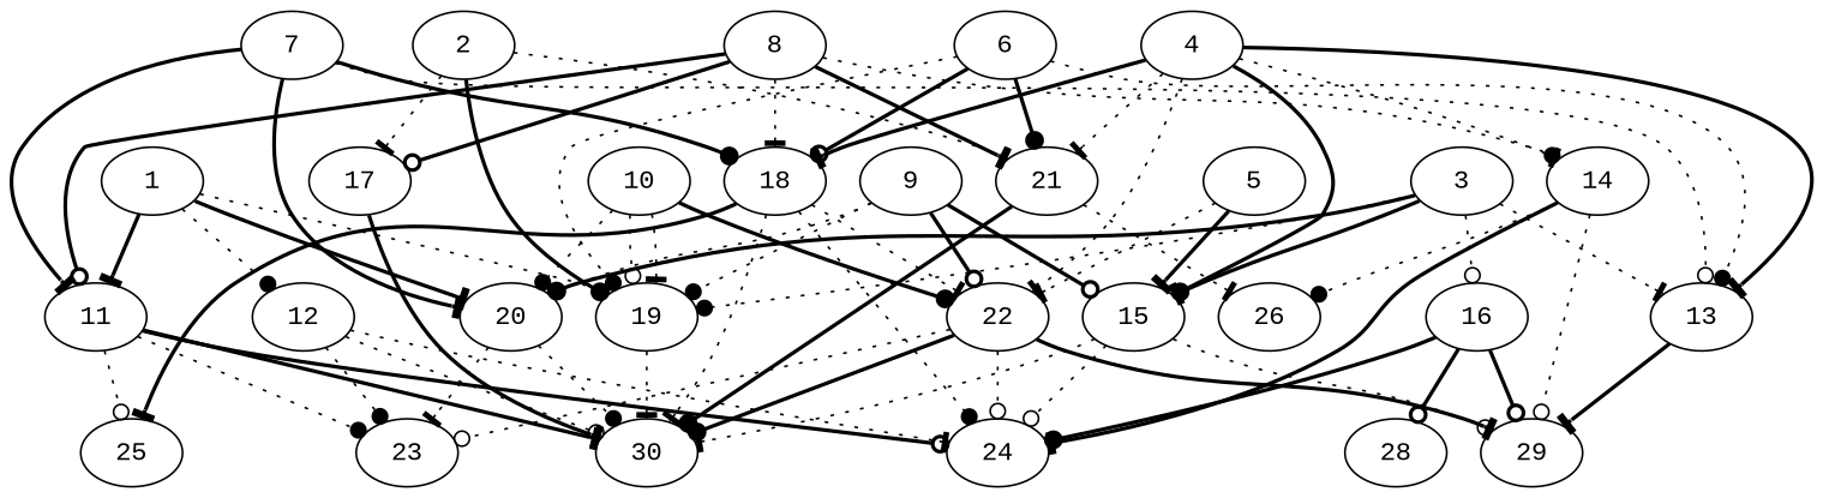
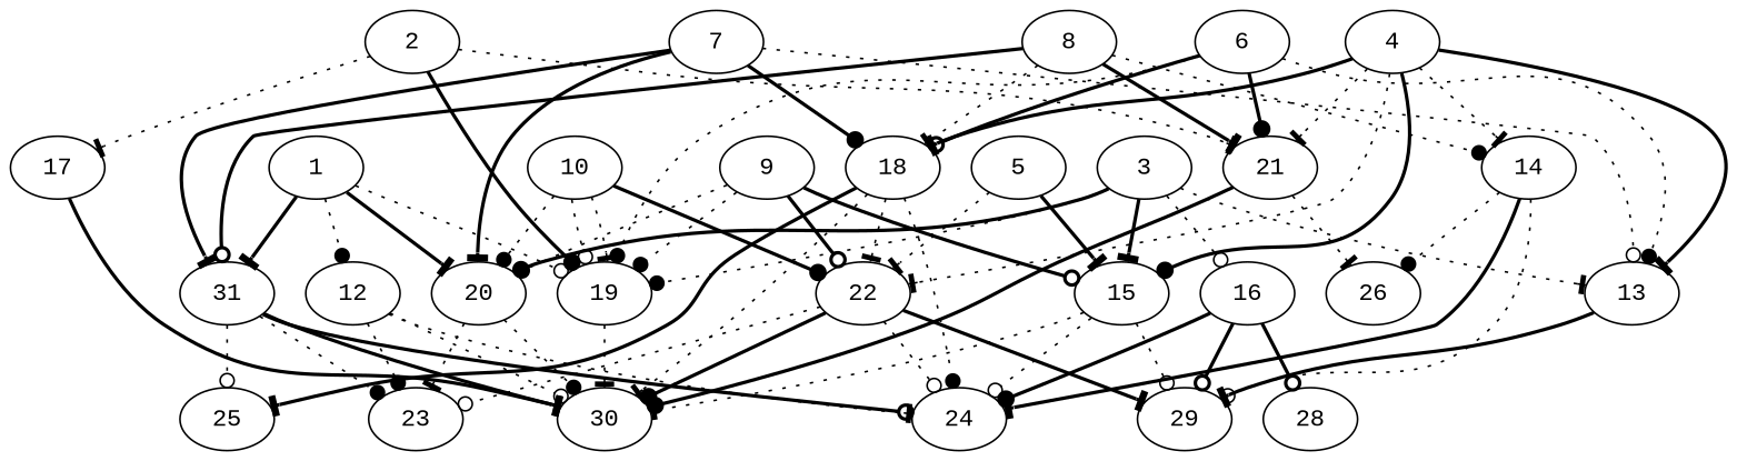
  digraph {
    fontname="Liberation Mono"
    node [alpha=0.12 fontname="Liberation Mono"]
    edge [arrowhead=tee fontname="Liberation Mono" style=dotted]
    1 [alpha=0.04 expect_size=51077120]
-   11 [alpha=0.04 expect_size=32818176]
+   11 [alpha=0.04 expect_size=32818176 label=31]
    12 [alpha=0.10 expect_size=43173888]
    19 [expect_size=29272064]
    20 [alpha=0.19 expect_size=41630720]
    23 [alpha=0.15 expect_size=32132096]
    24 [alpha=0.13 expect_size=46003200]
    25 [alpha=0.18 expect_size=35920896]
    30 [alpha=0.16 expect_size=26916864]
    2 [alpha=0.17 expect_size=10346496]
    17 [alpha=0.09 expect_size=35312640]
    21 [alpha=0.05 expect_size=46546944]
    26 [alpha=0.01 expect_size=22366208]
    3 [alpha=0.17 expect_size=36124672]
    13 [alpha=0.06 expect_size=35668992]
    15 [alpha=0.14 expect_size=30711808]
    16 [alpha=0.05 expect_size=10950656]
    29 [alpha=0.18 expect_size=45282304]
    28 [expect_size=6854656]
    4 [alpha=0.00 expect_size=43552768]
    14 [alpha=0.16 expect_size=29554688]
    18 [alpha=0.16 expect_size=27250688]
    22 [alpha=0.14 expect_size=8528896]
    5 [expect_size=22433792]
    6 [alpha=0.10 expect_size=46558208]
    7 [alpha=0.17 expect_size=22551552]
    8 [alpha=0.01 expect_size=32647168]
    9 [alpha=0.05 expect_size=15431680]
    10 [alpha=0.02 expect_size=35134464]
    1 -> 11 [style=bold]
    1 -> 12 [arrowhead=dot]
    1 -> 19 [arrowhead=odot]
    1 -> 20 [style=bold]
    11 -> 23 [arrowhead=dot]
    11 -> 24 [arrowhead=odot style=bold]
    11 -> 25 [arrowhead=odot]
    11 -> 30 [style=bold]
    12 -> 23 [arrowhead=dot]
    12 -> 24
    12 -> 30 [arrowhead=odot]
    19 -> 30
    20 -> 23
    20 -> 30 [arrowhead=dot]
    2 -> 19 [arrowhead=dot style=bold]
    2 -> 17
    2 -> 21
    17 -> 30 [style=bold]
    21 -> 30 [arrowhead=dot style=bold]
    21 -> 26
    3 -> 19 [arrowhead=dot]
    3 -> 20 [arrowhead=odot style=bold]
    3 -> 13
    3 -> 15 [style=bold]
    3 -> 16 [arrowhead=odot]
    13 -> 29 [style=bold]
    15 -> 24 [arrowhead=odot]
    15 -> 30
    15 -> 29 [arrowhead=odot]
    16 -> 24 [arrowhead=dot style=bold]
    16 -> 29 [arrowhead=odot style=bold]
    16 -> 28 [arrowhead=odot style=bold]
    4 -> 21
    4 -> 13 [style=bold]
    4 -> 15 [arrowhead=dot style=bold]
    4 -> 14
    4 -> 18 [style=bold]
    4 -> 22
    14 -> 24 [style=bold]
    14 -> 26 [arrowhead=dot]
    14 -> 29 [arrowhead=odot]
    18 -> 24 [arrowhead=dot]
    18 -> 25 [style=bold]
    18 -> 30
    18 -> 22
    22 -> 23 [arrowhead=odot]
    22 -> 24 [arrowhead=odot]
    22 -> 30 [arrowhead=dot style=bold]
    22 -> 29 [style=bold]
    5 -> 15 [style=bold]
    5 -> 22
    6 -> 19 [arrowhead=dot]
    6 -> 21 [arrowhead=dot style=bold]
    6 -> 13 [arrowhead=dot]
    6 -> 18 [arrowhead=odot style=bold]
    7 -> 11 [style=bold]
    7 -> 20 [style=bold]
    7 -> 13 [arrowhead=odot]
    7 -> 18 [arrowhead=dot style=bold]
    8 -> 11 [arrowhead=odot style=bold]
-   8 -> 17 [arrowhead=odot style=bold]
    8 -> 21 [style=bold]
    8 -> 14 [arrowhead=dot]
    8 -> 18
    9 -> 19 [arrowhead=dot]
    9 -> 20 [arrowhead=dot]
    9 -> 15 [arrowhead=odot style=bold]
    9 -> 22 [arrowhead=odot style=bold]
    10 -> 19 [arrowhead=odot]
    10 -> 19
    10 -> 20 [arrowhead=dot]
    10 -> 22 [arrowhead=dot style=bold]
  }
